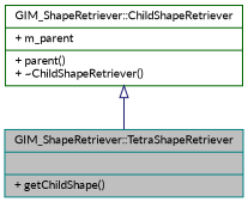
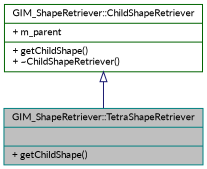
  digraph {
    fontname=Lato
    node [fontname=Lato fontsize=10 shape=record style=filled]
    n1 [color=teal fillcolor=grey75 fontcolor=black height=0.2 label="{GIM_ShapeRetriever::TetraShapeRetriever\n||+ getChildShape()\l}" width=0.4]
-   n2 [color=darkgreen fillcolor=white height=0.2 label="{GIM_ShapeRetriever::ChildShapeRetriever\n|+ m_parent\l|+ parent()\l+ ~ChildShapeRetriever()\l}" width=0.4]
+   n2 [color=darkgreen fillcolor=white height=0.2 label="{GIM_ShapeRetriever::ChildShapeRetriever\n|+ m_parent\l|+ getChildShape()\l+ ~ChildShapeRetriever()\l}" width=0.4]
    n2 -> n1 [arrowtail=empty color=midnightblue dir=back fontname=Lato fontsize=10 labelfontname=Helvetica labelfontsize=10 style=solid]
  }
